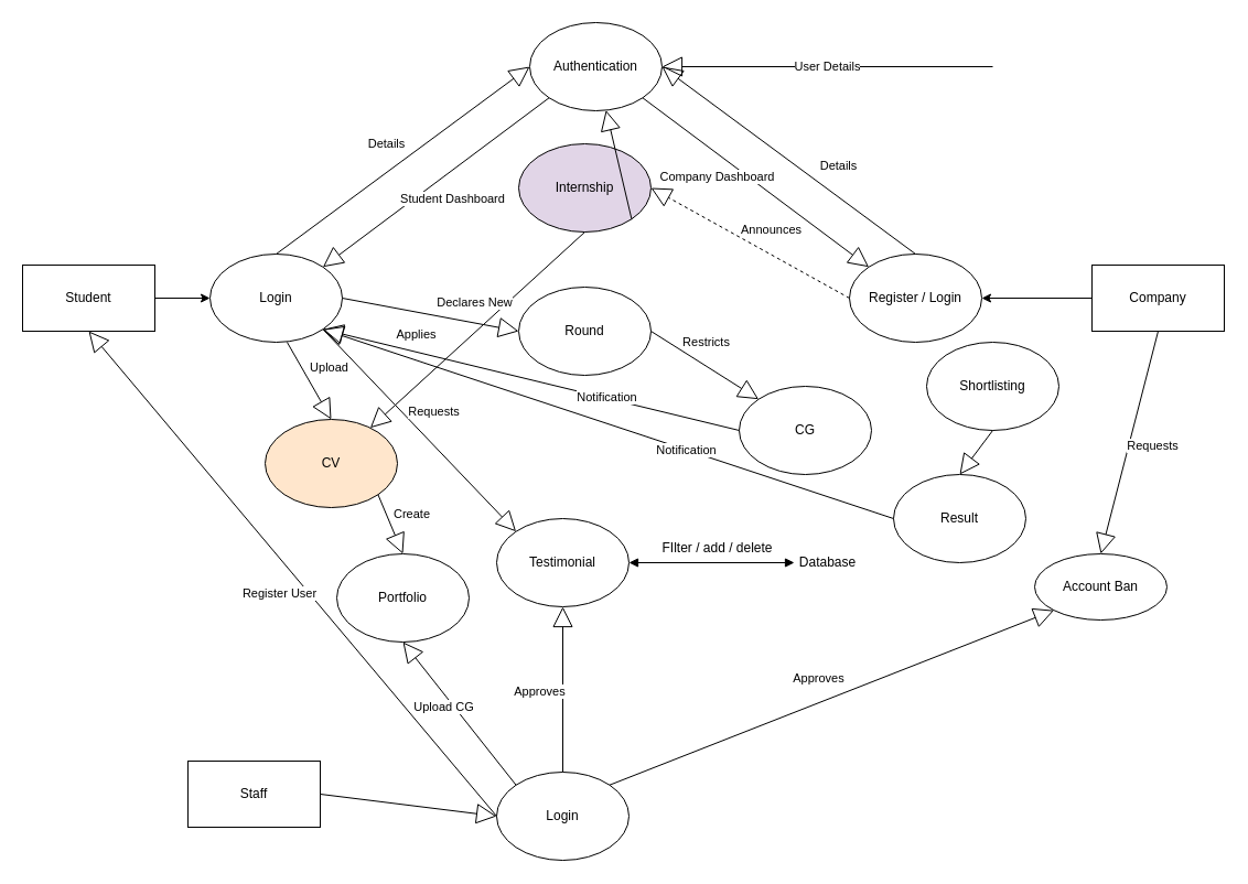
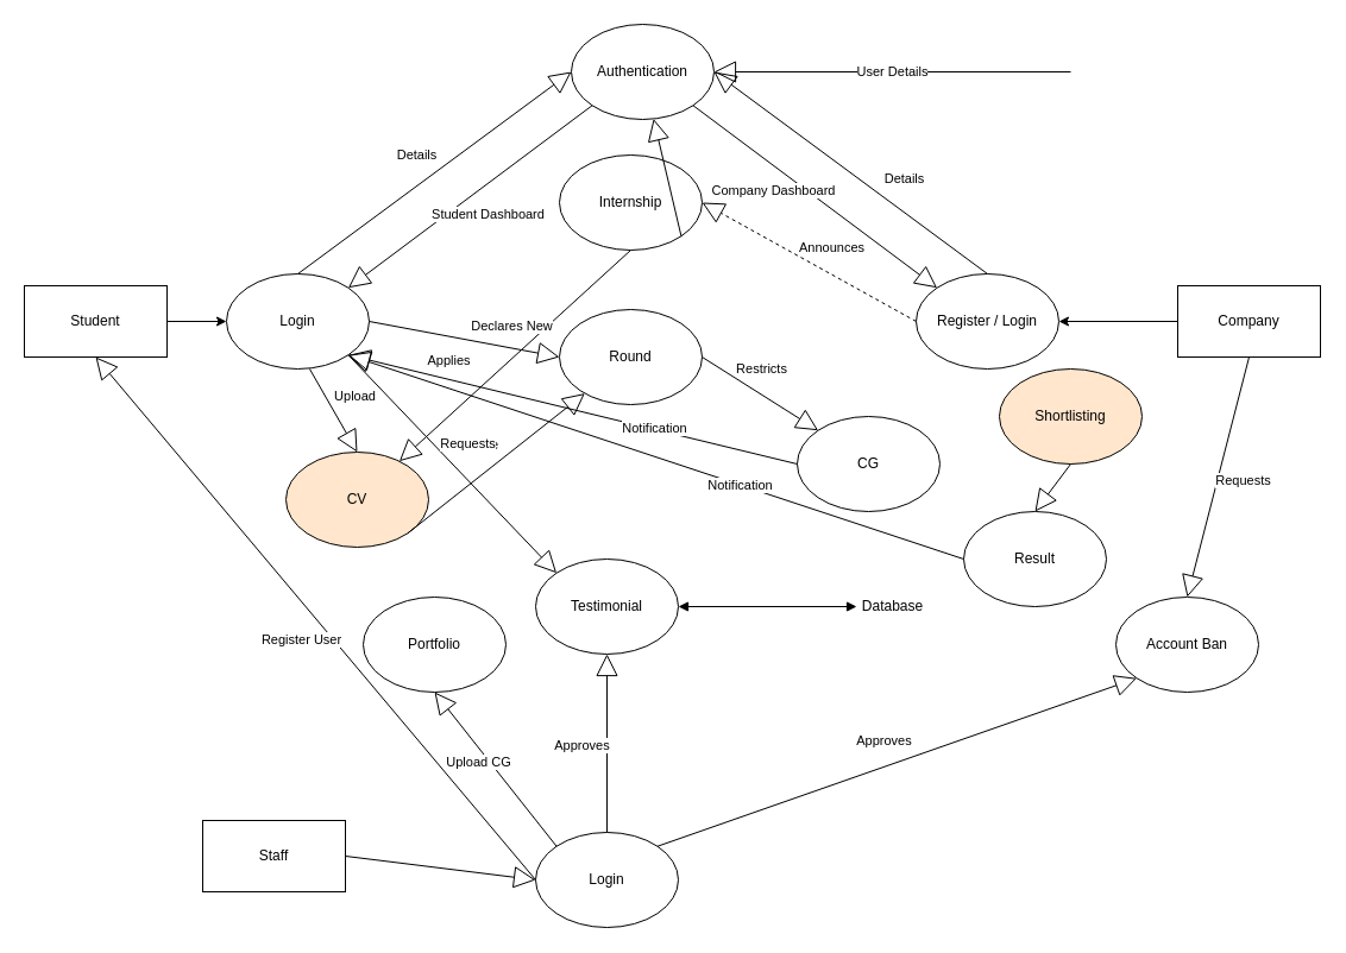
  <mxCell id="0" />
  <mxCell id="1" parent="0" />
  <mxCell id="2" value="Student" style="rounded=0;whiteSpace=wrap;html=1;" vertex="1" parent="1"><mxGeometry x="20" y="240" width="120" height="60" as="geometry" /></mxCell>
  <mxCell id="3" value="Authentication" style="ellipse;whiteSpace=wrap;html=1;" vertex="1" parent="1"><mxGeometry x="480" y="20" width="120" height="80" as="geometry" /></mxCell>
  <mxCell id="4" value="Login" style="ellipse;whiteSpace=wrap;html=1;" vertex="1" parent="1"><mxGeometry x="190" y="230" width="120" height="80" as="geometry" /></mxCell>
  <mxCell id="5" value="" style="endArrow=classic;html=1;rounded=0;exitX=1;exitY=0.5;exitDx=0;exitDy=0;entryX=0;entryY=0.5;entryDx=0;entryDy=0;" edge="1" parent="1" source="2" target="4"><mxGeometry width="50" height="50" relative="1" as="geometry"><mxPoint x="560" y="270" as="sourcePoint" /><mxPoint x="610" y="220" as="targetPoint" /></mxGeometry></mxCell>
  <mxCell id="6" value="Details" style="endArrow=block;endSize=16;endFill=0;html=1;rounded=0;exitX=0.5;exitY=0;exitDx=0;exitDy=0;entryX=0;entryY=0.5;entryDx=0;entryDy=0;" edge="1" parent="1" source="4" target="3"><mxGeometry x="-0.022" y="21" width="160" relative="1" as="geometry"><mxPoint x="500" y="250" as="sourcePoint" /><mxPoint x="660" y="250" as="targetPoint" /><mxPoint as="offset" /></mxGeometry></mxCell>
  <mxCell id="7" value="User Details" style="endArrow=block;endSize=16;endFill=0;html=1;rounded=0;entryX=1;entryY=0.5;entryDx=0;entryDy=0;" edge="1" parent="1" target="3"><mxGeometry width="160" relative="1" as="geometry"><mxPoint x="900" y="60" as="sourcePoint" /><mxPoint x="660" y="250" as="targetPoint" /></mxGeometry></mxCell>
  <mxCell id="8" value="Company" style="rounded=0;whiteSpace=wrap;html=1;" vertex="1" parent="1"><mxGeometry x="990" y="240" width="120" height="60" as="geometry" /></mxCell>
  <mxCell id="9" value="Register / Login" style="ellipse;whiteSpace=wrap;html=1;" vertex="1" parent="1"><mxGeometry x="770" y="230" width="120" height="80" as="geometry" /></mxCell>
  <mxCell id="10" value="" style="endArrow=classic;html=1;rounded=0;exitX=0;exitY=0.5;exitDx=0;exitDy=0;" edge="1" parent="1" source="8"><mxGeometry width="50" height="50" relative="1" as="geometry"><mxPoint x="1390" y="270" as="sourcePoint" /><mxPoint x="890" y="270" as="targetPoint" /></mxGeometry></mxCell>
  <mxCell id="11" value="Details" style="endArrow=block;endSize=16;endFill=0;html=1;rounded=0;exitX=0.5;exitY=0;exitDx=0;exitDy=0;entryX=1;entryY=0.5;entryDx=0;entryDy=0;" edge="1" parent="1" source="9" target="3"><mxGeometry x="-0.274" y="-23" width="160" relative="1" as="geometry"><mxPoint x="260" y="240" as="sourcePoint" /><mxPoint x="490" y="70" as="targetPoint" /><mxPoint as="offset" /></mxGeometry></mxCell>
  <mxCell id="12" value="Student Dashboard" style="endArrow=block;endSize=16;endFill=0;html=1;rounded=0;exitX=0;exitY=1;exitDx=0;exitDy=0;entryX=1;entryY=0;entryDx=0;entryDy=0;" edge="1" parent="1" source="3" target="4"><mxGeometry x="-0.022" y="21" width="160" relative="1" as="geometry"><mxPoint x="260" y="240" as="sourcePoint" /><mxPoint x="490" y="70" as="targetPoint" /><mxPoint as="offset" /></mxGeometry></mxCell>
  <mxCell id="13" value="Company Dashboard" style="endArrow=block;endSize=16;endFill=0;html=1;rounded=0;exitX=1;exitY=1;exitDx=0;exitDy=0;entryX=0;entryY=0;entryDx=0;entryDy=0;" edge="1" parent="1" source="3" target="9"><mxGeometry x="-0.242" y="-17" width="160" relative="1" as="geometry"><mxPoint x="508" y="98" as="sourcePoint" /><mxPoint x="302" y="252" as="targetPoint" /><mxPoint as="offset" /></mxGeometry></mxCell>
  <mxCell id="14" value="CV" style="ellipse;whiteSpace=wrap;html=1;fillColor=#ffe6cc;" vertex="1" parent="1"><mxGeometry x="240" y="380" width="120" height="80" as="geometry" /></mxCell>
  <mxCell id="15" value="Portfolio" style="ellipse;whiteSpace=wrap;html=1;" vertex="1" parent="1"><mxGeometry x="305" y="502" width="120" height="80" as="geometry" /></mxCell>
  <mxCell id="16" value="Upload" style="endArrow=block;endSize=16;endFill=0;html=1;rounded=0;exitX=0.583;exitY=1;exitDx=0;exitDy=0;entryX=0.5;entryY=0;entryDx=0;entryDy=0;exitPerimeter=0;" edge="1" parent="1" source="4" target="14"><mxGeometry x="-0.022" y="21" width="160" relative="1" as="geometry"><mxPoint x="260" y="240" as="sourcePoint" /><mxPoint x="490" y="70" as="targetPoint" /><mxPoint as="offset" /></mxGeometry></mxCell>
- <mxCell id="17" value="Create" style="endArrow=block;endSize=16;endFill=0;html=1;rounded=0;exitX=1;exitY=1;exitDx=0;exitDy=0;entryX=0.5;entryY=0;entryDx=0;entryDy=0;" edge="1" parent="1" source="14" target="15"><mxGeometry x="-0.022" y="21" width="160" relative="1" as="geometry"><mxPoint x="320" y="280" as="sourcePoint" /><mxPoint x="420" y="280" as="targetPoint" /><mxPoint as="offset" /></mxGeometry></mxCell>
- <mxCell id="18" value="Internship" style="ellipse;whiteSpace=wrap;html=1;fillColor=#e1d5e7;" vertex="1" parent="1"><mxGeometry x="470" y="130" width="120" height="80" as="geometry" /></mxCell>
+ <mxCell id="17" value="Create" style="endArrow=block;endSize=16;endFill=0;html=1;rounded=0;exitX=1;exitY=1;exitDx=0;exitDy=0;" edge="1" parent="1" source="14" target="20"><mxGeometry x="-0.022" y="21" width="160" relative="1" as="geometry"><mxPoint x="320" y="280" as="sourcePoint" /><mxPoint x="420" y="280" as="targetPoint" /><mxPoint as="offset" /></mxGeometry></mxCell>
+ <mxCell id="18" value="Internship" style="ellipse;whiteSpace=wrap;html=1;" vertex="1" parent="1"><mxGeometry x="470" y="130" width="120" height="80" as="geometry" /></mxCell>
  <mxCell id="19" value="Announces" style="endArrow=block;endSize=16;endFill=0;html=1;rounded=0;exitX=0;exitY=0.5;exitDx=0;exitDy=0;entryX=1;entryY=0.5;entryDx=0;entryDy=0;dashed=1;" edge="1" parent="1" source="9" target="18"><mxGeometry x="-0.111" y="-20" width="160" relative="1" as="geometry"><mxPoint x="320" y="280" as="sourcePoint" /><mxPoint x="680" y="270" as="targetPoint" /><mxPoint as="offset" /></mxGeometry></mxCell>
  <mxCell id="20" value="Round" style="ellipse;whiteSpace=wrap;html=1;" vertex="1" parent="1"><mxGeometry x="470" y="260" width="120" height="80" as="geometry" /></mxCell>
  <mxCell id="21" value="Declares New" style="endArrow=block;endSize=16;endFill=0;html=1;rounded=0;exitX=0.5;exitY=1;exitDx=0;exitDy=0;" edge="1" parent="1" source="18" target="14"><mxGeometry x="-0.111" y="-20" width="160" relative="1" as="geometry"><mxPoint x="780" y="280" as="sourcePoint" /><mxPoint x="690" y="280" as="targetPoint" /><mxPoint as="offset" /></mxGeometry></mxCell>
  <mxCell id="22" value="Applies" style="endArrow=block;endSize=16;endFill=0;html=1;rounded=0;exitX=1;exitY=0.5;exitDx=0;exitDy=0;entryX=0;entryY=0.5;entryDx=0;entryDy=0;" edge="1" parent="1" source="4" target="20"><mxGeometry x="-0.111" y="-20" width="160" relative="1" as="geometry"><mxPoint x="540" y="240" as="sourcePoint" /><mxPoint x="540" y="290" as="targetPoint" /><mxPoint as="offset" /></mxGeometry></mxCell>
  <mxCell id="23" value="CG" style="ellipse;whiteSpace=wrap;html=1;" vertex="1" parent="1"><mxGeometry x="670" y="350" width="120" height="80" as="geometry" /></mxCell>
  <mxCell id="24" value="Restricts" style="endArrow=block;endSize=16;endFill=0;html=1;rounded=0;exitX=1;exitY=0.5;exitDx=0;exitDy=0;entryX=0;entryY=0;entryDx=0;entryDy=0;" edge="1" parent="1" source="20" target="23"><mxGeometry x="-0.175" y="18" width="160" relative="1" as="geometry"><mxPoint x="320" y="280" as="sourcePoint" /><mxPoint x="480" y="310" as="targetPoint" /><mxPoint as="offset" /></mxGeometry></mxCell>
  <mxCell id="25" value="Notification" style="endArrow=block;endSize=16;endFill=0;html=1;rounded=0;exitX=0;exitY=0.5;exitDx=0;exitDy=0;entryX=1;entryY=1;entryDx=0;entryDy=0;" edge="1" parent="1" source="23" target="4"><mxGeometry x="-0.363" y="-1" width="160" relative="1" as="geometry"><mxPoint x="600" y="310" as="sourcePoint" /><mxPoint x="698" y="372" as="targetPoint" /><mxPoint as="offset" /></mxGeometry></mxCell>
  <mxCell id="26" value="Result" style="ellipse;whiteSpace=wrap;html=1;" vertex="1" parent="1"><mxGeometry x="810" y="430" width="120" height="80" as="geometry" /></mxCell>
  <mxCell id="27" value="" style="endArrow=block;endSize=16;endFill=0;html=1;rounded=0;exitX=1;exitY=1;exitDx=0;exitDy=0;" edge="1" parent="1" source="18" target="3"><mxGeometry x="-0.275" width="160" relative="1" as="geometry"><mxPoint x="600" y="310" as="sourcePoint" /><mxPoint x="698" y="372" as="targetPoint" /><mxPoint as="offset" /></mxGeometry></mxCell>
  <mxCell id="28" value="Notification" style="endArrow=block;endSize=16;endFill=0;html=1;rounded=0;exitX=0;exitY=0.5;exitDx=0;exitDy=0;entryX=1;entryY=1;entryDx=0;entryDy=0;" edge="1" parent="1" source="26" target="4"><mxGeometry x="-0.275" width="160" relative="1" as="geometry"><mxPoint x="582" y="208" as="sourcePoint" /><mxPoint x="990" y="460" as="targetPoint" /><mxPoint as="offset" /></mxGeometry></mxCell>
  <mxCell id="29" value="Testimonial" style="ellipse;whiteSpace=wrap;html=1;" vertex="1" parent="1"><mxGeometry x="450" y="470" width="120" height="80" as="geometry" /></mxCell>
  <mxCell id="30" value="Requests" style="endArrow=block;endSize=16;endFill=0;html=1;rounded=0;exitX=1;exitY=1;exitDx=0;exitDy=0;entryX=0;entryY=0;entryDx=0;entryDy=0;" edge="1" parent="1" source="4" target="29"><mxGeometry x="-0.022" y="21" width="160" relative="1" as="geometry"><mxPoint x="270" y="320" as="sourcePoint" /><mxPoint x="270" y="370" as="targetPoint" /><mxPoint as="offset" /></mxGeometry></mxCell>
- <mxCell id="31" value="Account Ban" style="ellipse;whiteSpace=wrap;html=1;" vertex="1" parent="1"><mxGeometry x="938" y="502" width="120" height="60" as="geometry" /></mxCell>
+ <mxCell id="31" value="Account Ban" style="ellipse;whiteSpace=wrap;html=1;" vertex="1" parent="1"><mxGeometry x="938" y="502" width="120" height="80" as="geometry" /></mxCell>
  <mxCell id="32" value="Requests" style="endArrow=block;endSize=16;endFill=0;html=1;rounded=0;exitX=0.5;exitY=1;exitDx=0;exitDy=0;entryX=0.5;entryY=0;entryDx=0;entryDy=0;" edge="1" parent="1" target="31" source="8"><mxGeometry x="-0.022" y="21" width="160" relative="1" as="geometry"><mxPoint x="780" y="330" as="sourcePoint" /><mxPoint x="758" y="402" as="targetPoint" /><mxPoint as="offset" /></mxGeometry></mxCell>
- <mxCell id="33" value="Shortlisting" style="ellipse;whiteSpace=wrap;html=1;" vertex="1" parent="1"><mxGeometry x="840" y="310" width="120" height="80" as="geometry" /></mxCell>
+ <mxCell id="33" value="Shortlisting" style="ellipse;whiteSpace=wrap;html=1;fillColor=#ffe6cc;" vertex="1" parent="1"><mxGeometry x="840" y="310" width="120" height="80" as="geometry" /></mxCell>
  <mxCell id="34" value="" style="endArrow=block;endSize=16;endFill=0;html=1;rounded=0;exitX=0.5;exitY=1;exitDx=0;exitDy=0;entryX=0.5;entryY=0;entryDx=0;entryDy=0;" edge="1" parent="1" source="33" target="26"><mxGeometry x="-0.175" y="18" width="160" relative="1" as="geometry"><mxPoint x="600" y="310" as="sourcePoint" /><mxPoint x="698" y="372" as="targetPoint" /><mxPoint as="offset" /></mxGeometry></mxCell>
  <mxCell id="35" value="Staff" style="rounded=0;whiteSpace=wrap;html=1;" vertex="1" parent="1"><mxGeometry x="170" y="690" width="120" height="60" as="geometry" /></mxCell>
  <mxCell id="36" value="Login" style="ellipse;whiteSpace=wrap;html=1;" vertex="1" parent="1"><mxGeometry x="450" y="700" width="120" height="80" as="geometry" /></mxCell>
  <mxCell id="37" value="" style="endArrow=block;endSize=16;endFill=0;html=1;rounded=0;exitX=1;exitY=0.5;exitDx=0;exitDy=0;entryX=0;entryY=0.5;entryDx=0;entryDy=0;" edge="1" parent="1" source="35" target="36"><mxGeometry x="-0.022" y="21" width="160" relative="1" as="geometry"><mxPoint x="270" y="450" as="sourcePoint" /><mxPoint x="270" y="500" as="targetPoint" /><mxPoint as="offset" /></mxGeometry></mxCell>
  <mxCell id="38" value="Approves" style="endArrow=block;endSize=16;endFill=0;html=1;rounded=0;exitX=0.5;exitY=0;exitDx=0;exitDy=0;entryX=0.5;entryY=1;entryDx=0;entryDy=0;" edge="1" parent="1" source="36" target="29"><mxGeometry x="-0.022" y="21" width="160" relative="1" as="geometry"><mxPoint x="270" y="450" as="sourcePoint" /><mxPoint x="270" y="500" as="targetPoint" /><mxPoint as="offset" /></mxGeometry></mxCell>
  <mxCell id="39" value="Approves" style="endArrow=block;endSize=16;endFill=0;html=1;rounded=0;exitX=1;exitY=0;exitDx=0;exitDy=0;entryX=0;entryY=1;entryDx=0;entryDy=0;" edge="1" parent="1" source="36" target="31"><mxGeometry x="-0.022" y="21" width="160" relative="1" as="geometry"><mxPoint x="585" y="660" as="sourcePoint" /><mxPoint x="520" y="560" as="targetPoint" /><mxPoint as="offset" /></mxGeometry></mxCell>
  <mxCell id="40" value="Register User" style="endArrow=block;endSize=16;endFill=0;html=1;rounded=0;exitX=0;exitY=0.5;exitDx=0;exitDy=0;entryX=0.5;entryY=1;entryDx=0;entryDy=0;" edge="1" parent="1" source="36" target="2"><mxGeometry x="-0.022" y="21" width="160" relative="1" as="geometry"><mxPoint x="-30" y="340" as="sourcePoint" /><mxPoint x="340" y="780" as="targetPoint" /><mxPoint as="offset" /></mxGeometry></mxCell>
  <mxCell id="41" value="Upload CG" style="endArrow=block;endSize=16;endFill=0;html=1;rounded=0;exitX=0;exitY=0;exitDx=0;exitDy=0;entryX=0.5;entryY=1;entryDx=0;entryDy=0;" edge="1" parent="1" source="36" target="15"><mxGeometry x="0.171" y="8" width="160" relative="1" as="geometry"><mxPoint x="460" y="750" as="sourcePoint" /><mxPoint x="90" y="310" as="targetPoint" /><mxPoint x="1" as="offset" /></mxGeometry></mxCell>
  <mxCell id="42" value="" style="endArrow=block;startArrow=block;endFill=1;startFill=1;html=1;rounded=0;exitX=1;exitY=0.5;exitDx=0;exitDy=0;" edge="1" parent="1" source="29"><mxGeometry width="160" relative="1" as="geometry"><mxPoint x="560" y="430" as="sourcePoint" /><mxPoint x="720" y="510" as="targetPoint" /></mxGeometry></mxCell>
- <mxCell id="43" value="&lt;span style=&quot;font-weight: normal;&quot;&gt;FIlter / add / delete&lt;/span&gt;" style="text;align=center;fontStyle=1;verticalAlign=middle;spacingLeft=3;spacingRight=3;strokeColor=none;rotatable=0;points=[[0,0.5],[1,0.5]];portConstraint=eastwest;html=1;" vertex="1" parent="1"><mxGeometry x="610" y="484" width="80" height="26" as="geometry" /></mxCell>
  <mxCell id="44" value="&lt;span style=&quot;font-weight: normal;&quot;&gt;Database&lt;/span&gt;" style="text;align=center;fontStyle=1;verticalAlign=middle;spacingLeft=3;spacingRight=3;strokeColor=none;rotatable=0;points=[[0,0.5],[1,0.5]];portConstraint=eastwest;html=1;" vertex="1" parent="1"><mxGeometry x="710" y="497" width="80" height="26" as="geometry" /></mxCell>
